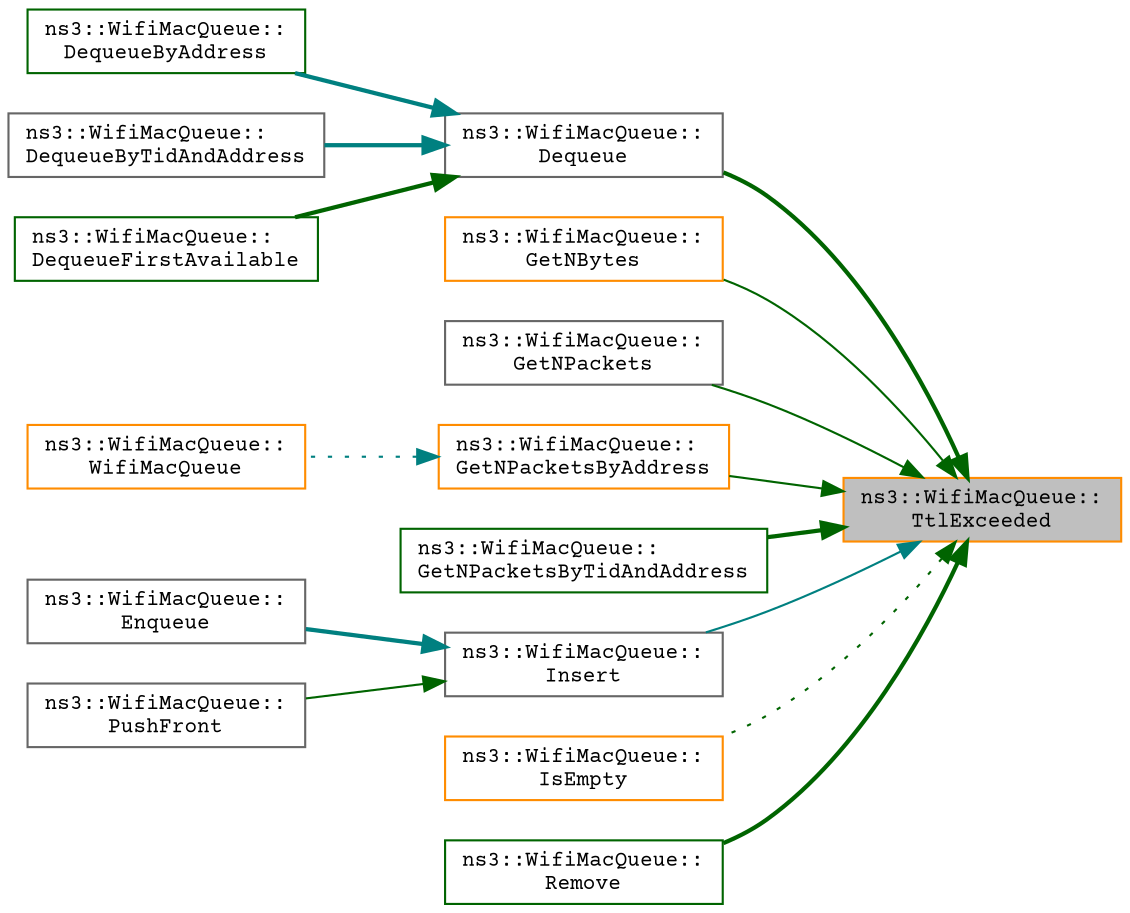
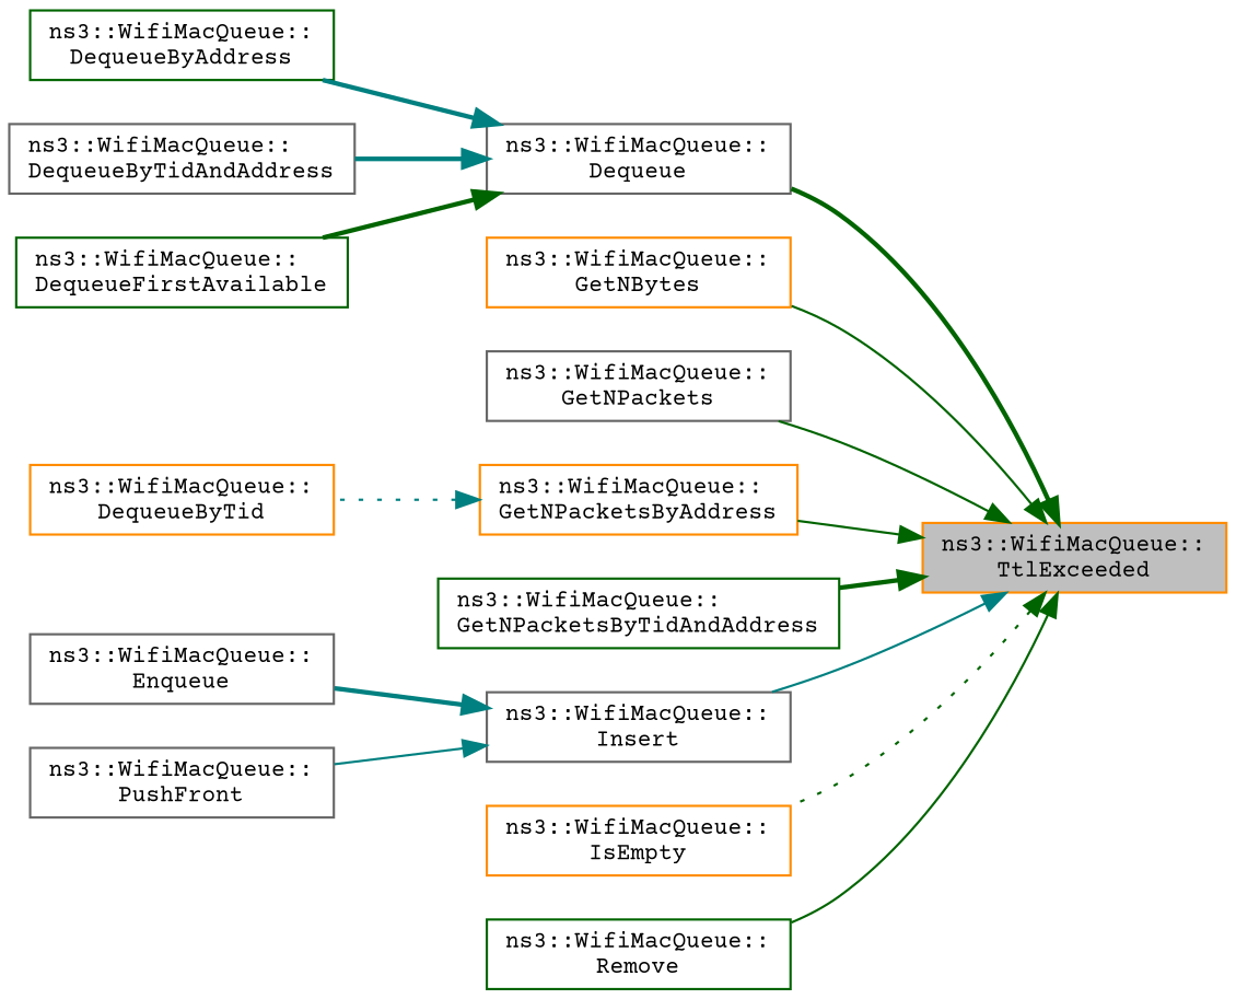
  digraph {
    fontname="Courier Prime"
    rankdir=RL
    node [color=gray40 fillcolor=white fontname="Courier Prime" fontsize=10 shape=record style=filled]
    edge [color=darkgreen dir=back fontname="Courier Prime" fontsize=10 labelfontname=Helvetica labelfontsize=10 style=bold]
    n1 [color=darkorange fillcolor=grey75 fontcolor=black height=0.2 label="ns3::WifiMacQueue::\lTtlExceeded" width=0.4]
    n2 [height=0.2 label="ns3::WifiMacQueue::\lDequeue" width=0.4]
    n3 [color=darkorange height=0.2 label="ns3::WifiMacQueue::\lGetNBytes" width=0.4]
    n4 [height=0.2 label="ns3::WifiMacQueue::\lGetNPackets" width=0.4]
    n5 [color=darkorange height=0.2 label="ns3::WifiMacQueue::\lGetNPacketsByAddress" width=0.4]
    n6 [color=darkgreen height=0.2 label="ns3::WifiMacQueue::\lGetNPacketsByTidAndAddress" width=0.4]
    n7 [height=0.2 label="ns3::WifiMacQueue::\lInsert" width=0.4]
    n8 [color=darkorange height=0.2 label="ns3::WifiMacQueue::\lIsEmpty" width=0.4]
    n9 [color=darkgreen height=0.2 label="ns3::WifiMacQueue::\lRemove" width=0.4]
    n10 [color=darkgreen height=0.2 label="ns3::WifiMacQueue::\lDequeueByAddress" width=0.4]
    n11 [height=0.2 label="ns3::WifiMacQueue::\lDequeueByTidAndAddress" width=0.4]
    n12 [color=darkgreen height=0.2 label="ns3::WifiMacQueue::\lDequeueFirstAvailable" width=0.4]
-   n13 [color=darkorange height=0.2 label="ns3::WifiMacQueue::\lWifiMacQueue" width=0.4]
+   n13 [color=darkorange height=0.2 label="ns3::WifiMacQueue::\lDequeueByTid" width=0.4]
    n14 [height=0.2 label="ns3::WifiMacQueue::\lEnqueue" width=0.4]
    n15 [height=0.2 label="ns3::WifiMacQueue::\lPushFront" width=0.4]
    n1 -> n2
    n1 -> n3 [style=solid]
    n1 -> n4 [style=solid]
    n1 -> n5 [style=solid]
    n1 -> n6
    n1 -> n7 [color=teal style=solid]
    n1 -> n8 [style=dotted]
-   n1 -> n9
+   n1 -> n9 [style=solid]
    n2 -> n10 [color=teal]
    n2 -> n11 [color=teal]
    n2 -> n12
    n5 -> n13 [color=teal style=dotted]
    n7 -> n14 [color=teal]
-   n7 -> n15 [style=solid]
+   n7 -> n15 [color=teal style=solid]
  }
